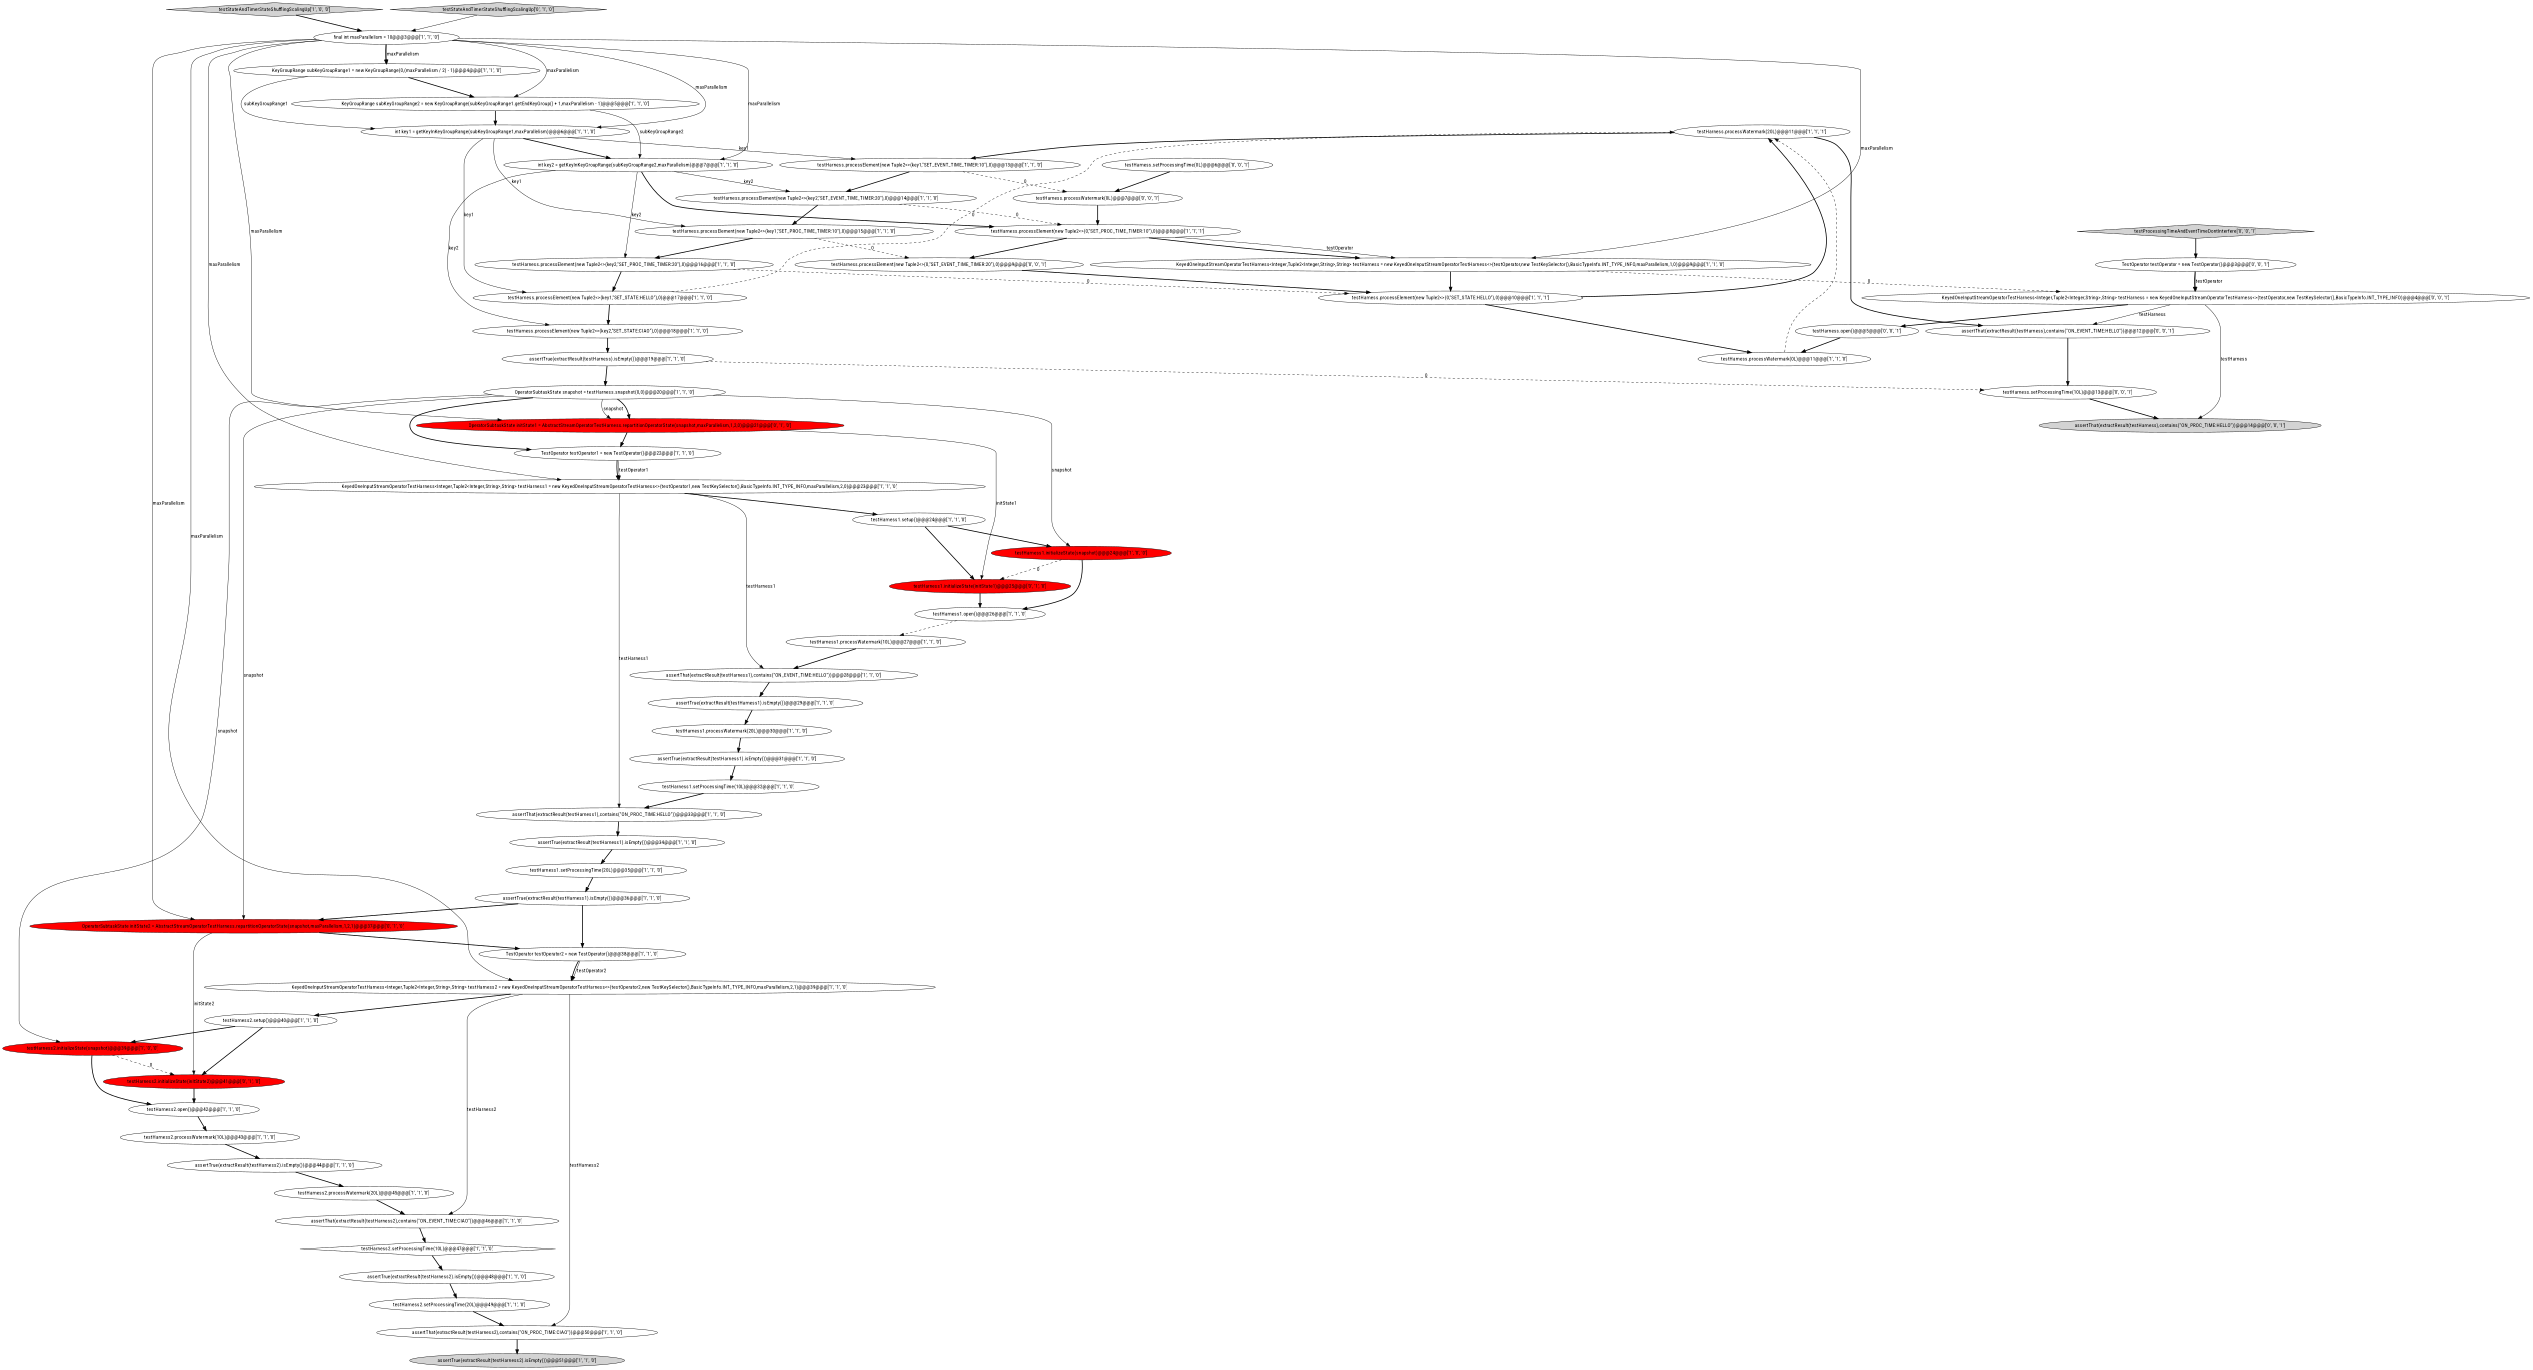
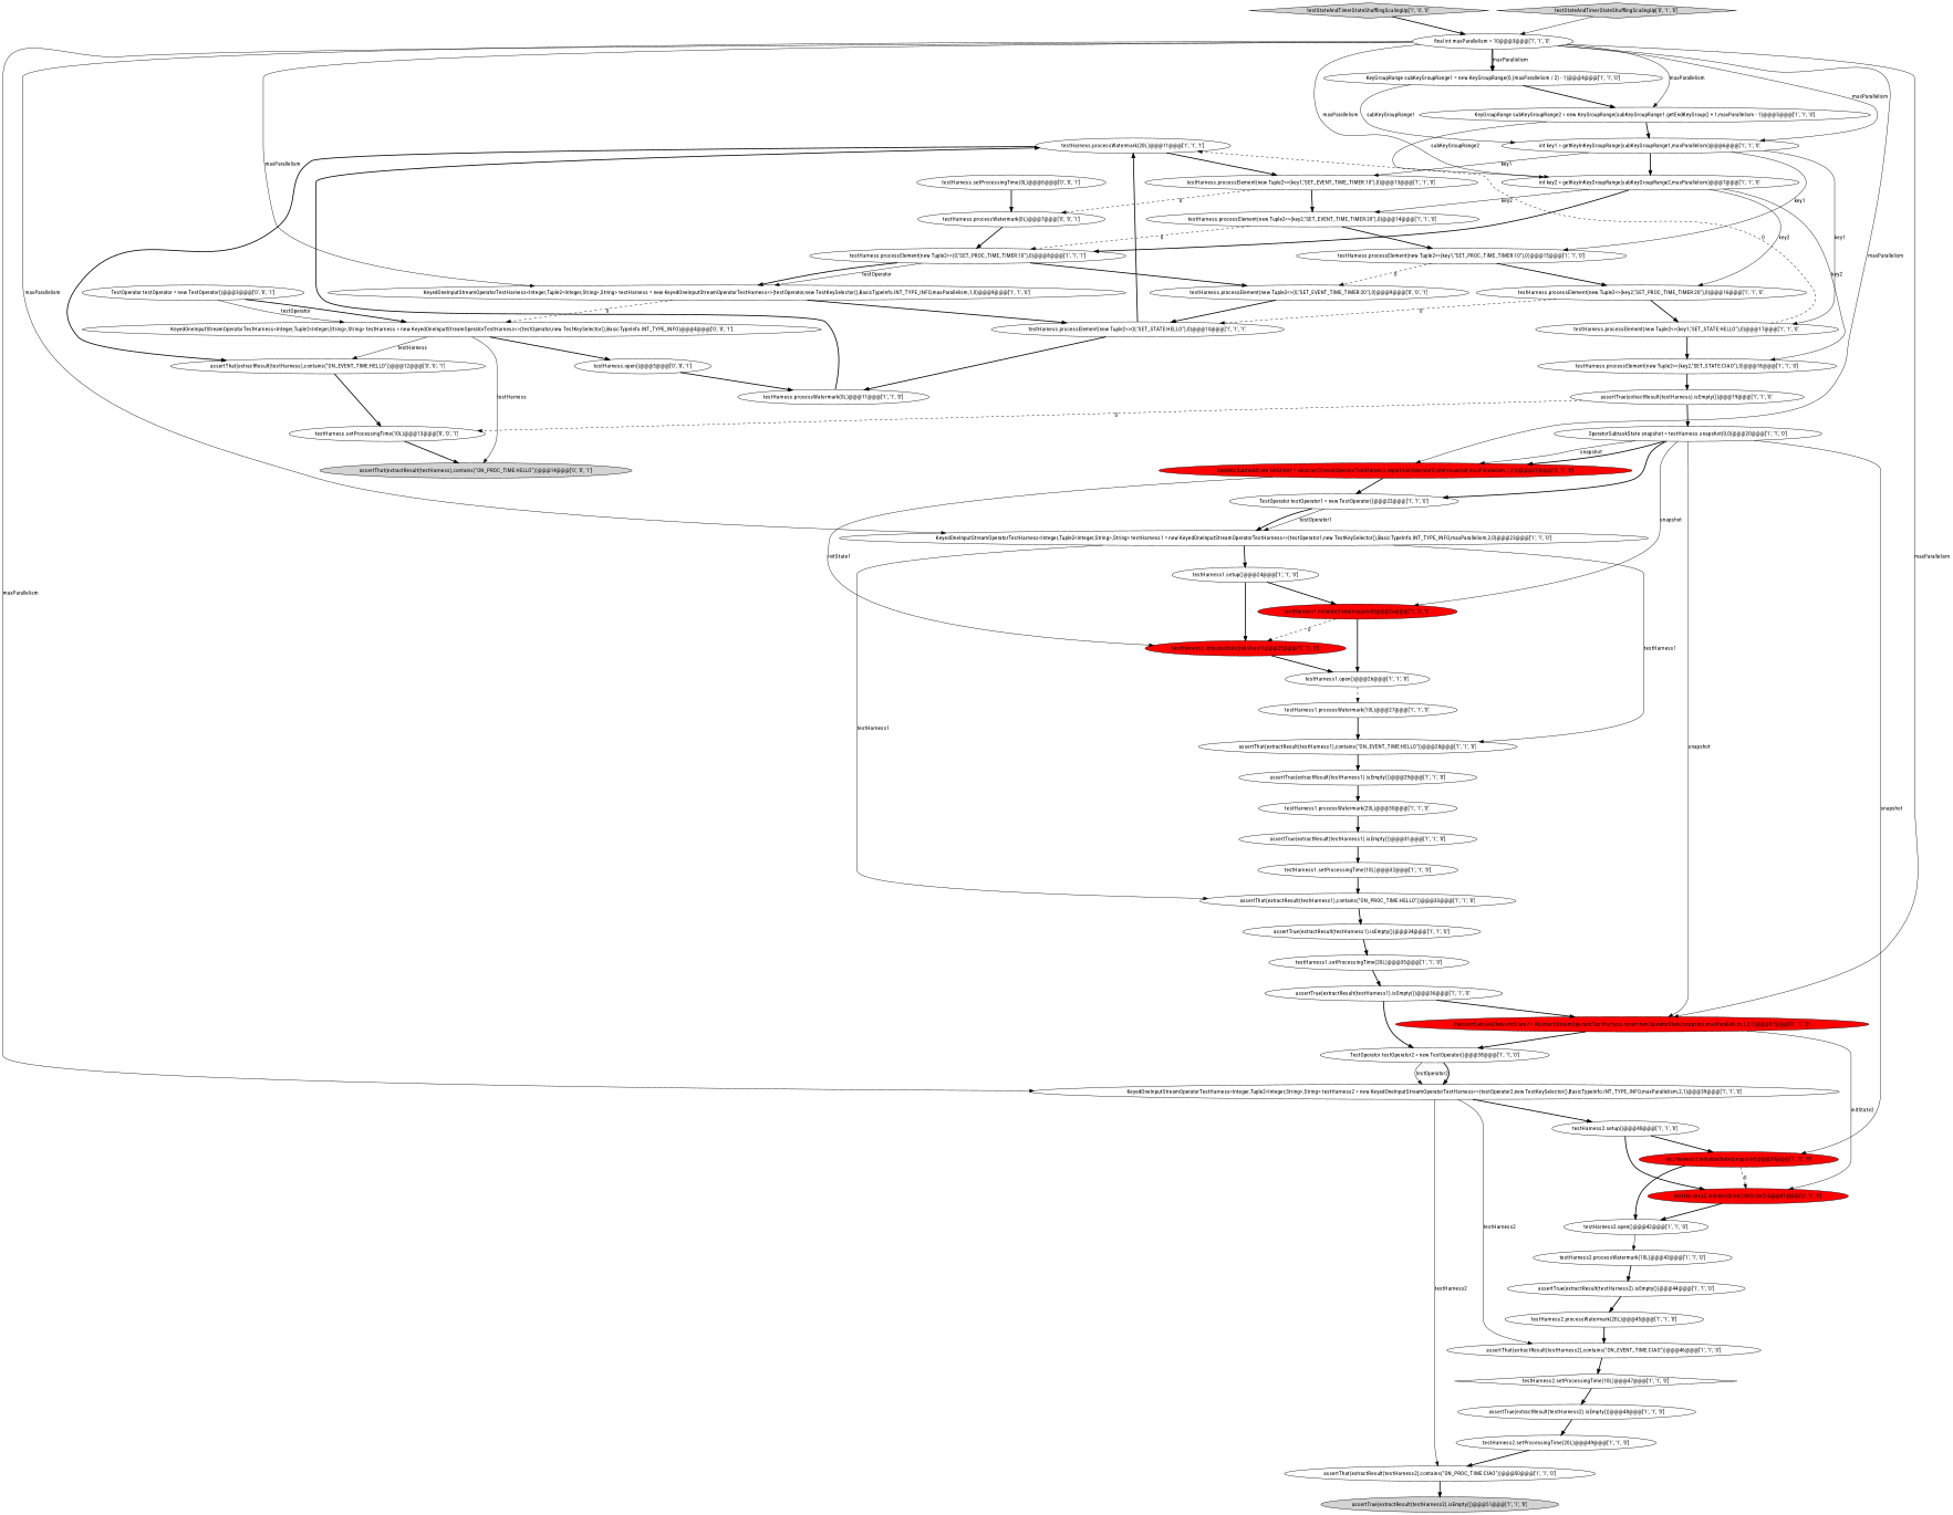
  digraph {
    fontname="Roboto Condensed"
    node [fillcolor=white fontname="Roboto Condensed" shape=ellipse style=filled]
    edge [fontname="Roboto Condensed" style=bold]
    n1 [label="testHarness.processWatermark(20L)@@@11@@@['1', '1', '1']"]
    n2 [label="testHarness.processElement(new Tuple2<>(key1,\"SET_EVENT_TIME_TIMER:10\"),0)@@@13@@@['1', '1', '0']"]
    n3 [label="assertThat(extractResult(testHarness),contains(\"ON_EVENT_TIME:HELLO\"))@@@12@@@['0', '0', '1']"]
    n4 [label="testHarness.processWatermark(0L)@@@7@@@['0', '0', '1']"]
    n5 [label="testHarness.processElement(new Tuple2<>(key2,\"SET_EVENT_TIME_TIMER:20\"),0)@@@14@@@['1', '1', '0']"]
    n6 [label="testHarness.setProcessingTime(10L)@@@13@@@['0', '0', '1']"]
    n7 [label="testHarness1.open()@@@26@@@['1', '1', '0']"]
    n8 [label="testHarness1.processWatermark(10L)@@@27@@@['1', '1', '0']"]
    n9 [label="assertThat(extractResult(testHarness1),contains(\"ON_EVENT_TIME:HELLO\"))@@@28@@@['1', '1', '0']"]
    n10 [label="OperatorSubtaskState snapshot = testHarness.snapshot(0,0)@@@20@@@['1', '1', '0']"]
    n11 [fillcolor=red label="OperatorSubtaskState initState2 = AbstractStreamOperatorTestHarness.repartitionOperatorState(snapshot,maxParallelism,1,2,1)@@@37@@@['0', '1', '0']"]
    n12 [fillcolor=red label="testHarness2.initializeState(snapshot)@@@39@@@['1', '0', '0']"]
    n13 [label="TestOperator testOperator1 = new TestOperator()@@@22@@@['1', '1', '0']"]
    n14 [fillcolor=red label="OperatorSubtaskState initState1 = AbstractStreamOperatorTestHarness.repartitionOperatorState(snapshot,maxParallelism,1,2,0)@@@21@@@['0', '1', '0']"]
    n15 [fillcolor=red label="testHarness1.initializeState(snapshot)@@@24@@@['1', '0', '0']"]
    n16 [fillcolor=red label="testHarness2.initializeState(initState2)@@@41@@@['0', '1', '0']"]
    n17 [label="TestOperator testOperator2 = new TestOperator()@@@38@@@['1', '1', '0']"]
    n18 [label="testHarness2.open()@@@42@@@['1', '1', '0']"]
    n19 [label="KeyedOneInputStreamOperatorTestHarness<Integer,Tuple2<Integer,String>,String> testHarness1 = new KeyedOneInputStreamOperatorTestHarness<>(testOperator1,new TestKeySelector(),BasicTypeInfo.INT_TYPE_INFO,maxParallelism,2,0)@@@23@@@['1', '1', '0']"]
    n20 [fillcolor=red label="testHarness1.initializeState(initState1)@@@25@@@['0', '1', '0']"]
    n21 [label="KeyGroupRange subKeyGroupRange1 = new KeyGroupRange(0,(maxParallelism / 2) - 1)@@@4@@@['1', '1', '0']"]
    n22 [label="KeyGroupRange subKeyGroupRange2 = new KeyGroupRange(subKeyGroupRange1.getEndKeyGroup() + 1,maxParallelism - 1)@@@5@@@['1', '1', '0']"]
    n23 [label="int key1 = getKeyInKeyGroupRange(subKeyGroupRange1,maxParallelism)@@@6@@@['1', '1', '0']"]
    n24 [label="int key2 = getKeyInKeyGroupRange(subKeyGroupRange2,maxParallelism)@@@7@@@['1', '1', '0']"]
    n25 [label="testHarness.processElement(new Tuple2<>(key1,\"SET_PROC_TIME_TIMER:10\"),0)@@@15@@@['1', '1', '0']"]
    n26 [label="testHarness.processElement(new Tuple2<>(key1,\"SET_STATE:HELLO\"),0)@@@17@@@['1', '1', '0']"]
    n27 [fillcolor=lightgray label="testStateAndTimerStateShufflingScalingUp['1', '0', '0']" shape=diamond]
    n28 [label="final int maxParallelism = 10@@@3@@@['1', '1', '0']"]
    n29 [label="KeyedOneInputStreamOperatorTestHarness<Integer,Tuple2<Integer,String>,String> testHarness = new KeyedOneInputStreamOperatorTestHarness<>(testOperator,new TestKeySelector(),BasicTypeInfo.INT_TYPE_INFO,maxParallelism,1,0)@@@9@@@['1', '1', '0']"]
    n30 [label="KeyedOneInputStreamOperatorTestHarness<Integer,Tuple2<Integer,String>,String> testHarness2 = new KeyedOneInputStreamOperatorTestHarness<>(testOperator2,new TestKeySelector(),BasicTypeInfo.INT_TYPE_INFO,maxParallelism,2,1)@@@39@@@['1', '1', '0']"]
    n31 [label="testHarness.processElement(new Tuple2<>(0,\"SET_PROC_TIME_TIMER:10\"),0)@@@8@@@['1', '1', '1']"]
    n32 [label="testHarness2.setProcessingTime(20L)@@@49@@@['1', '1', '0']"]
    n33 [label="assertThat(extractResult(testHarness2),contains(\"ON_PROC_TIME:CIAO\"))@@@50@@@['1', '1', '0']"]
    n34 [fillcolor=lightgray label="assertTrue(extractResult(testHarness2).isEmpty())@@@51@@@['1', '1', '0']"]
    n35 [label="assertTrue(extractResult(testHarness1).isEmpty())@@@29@@@['1', '1', '0']"]
    n36 [label="testHarness1.processWatermark(20L)@@@30@@@['1', '1', '0']"]
    n37 [label="testHarness2.processWatermark(10L)@@@43@@@['1', '1', '0']"]
    n38 [label="assertTrue(extractResult(testHarness1).isEmpty())@@@36@@@['1', '1', '0']"]
    n39 [label="testHarness1.setProcessingTime(20L)@@@35@@@['1', '1', '0']"]
    n40 [label="assertTrue(extractResult(testHarness2).isEmpty())@@@44@@@['1', '1', '0']"]
    n41 [label="testHarness2.processWatermark(20L)@@@45@@@['1', '1', '0']"]
    n42 [label="testHarness.processElement(new Tuple2<>(0,\"SET_STATE:HELLO\"),0)@@@10@@@['1', '1', '1']"]
    n43 [label="testHarness.processWatermark(0L)@@@11@@@['1', '1', '0']"]
    n44 [fillcolor=lightgray label="assertThat(extractResult(testHarness),contains(\"ON_PROC_TIME:HELLO\"))@@@14@@@['0', '0', '1']"]
-   n45 [fillcolor=lightgray label="testProcessingTimeAndEventTimeDontInterfere['0', '0', '1']" shape=diamond]
    n46 [label="TestOperator testOperator = new TestOperator()@@@3@@@['0', '0', '1']"]
    n47 [label="KeyedOneInputStreamOperatorTestHarness<Integer,Tuple2<Integer,String>,String> testHarness = new KeyedOneInputStreamOperatorTestHarness<>(testOperator,new TestKeySelector(),BasicTypeInfo.INT_TYPE_INFO)@@@4@@@['0', '0', '1']"]
    n48 [label="testHarness.processElement(new Tuple2<>(0,\"SET_EVENT_TIME_TIMER:20\"),0)@@@9@@@['0', '0', '1']"]
    n49 [label="assertTrue(extractResult(testHarness1).isEmpty())@@@31@@@['1', '1', '0']"]
    n50 [label="assertTrue(extractResult(testHarness).isEmpty())@@@19@@@['1', '1', '0']"]
    n51 [label="testHarness2.setup()@@@40@@@['1', '1', '0']"]
    n52 [label="testHarness.open()@@@5@@@['0', '0', '1']"]
    n53 [label="assertThat(extractResult(testHarness2),contains(\"ON_EVENT_TIME:CIAO\"))@@@46@@@['1', '1', '0']"]
    n54 [label="testHarness2.setProcessingTime(10L)@@@47@@@['1', '1', '0']" shape=diamond]
    n55 [label="testHarness1.setup()@@@24@@@['1', '1', '0']"]
    n56 [label="assertThat(extractResult(testHarness1),contains(\"ON_PROC_TIME:HELLO\"))@@@33@@@['1', '1', '0']"]
    n57 [label="assertTrue(extractResult(testHarness1).isEmpty())@@@34@@@['1', '1', '0']"]
    n58 [label="assertTrue(extractResult(testHarness2).isEmpty())@@@48@@@['1', '1', '0']"]
    n59 [label="testHarness1.setProcessingTime(10L)@@@32@@@['1', '1', '0']"]
    n60 [label="testHarness.processElement(new Tuple2<>(key2,\"SET_STATE:CIAO\"),0)@@@18@@@['1', '1', '0']"]
    n61 [label="testHarness.processElement(new Tuple2<>(key2,\"SET_PROC_TIME_TIMER:20\"),0)@@@16@@@['1', '1', '0']"]
    n62 [label="testHarness.setProcessingTime(0L)@@@6@@@['0', '0', '1']"]
    n63 [fillcolor=lightgray label="testStateAndTimerStateShufflingScalingUp['0', '1', '0']" shape=diamond]
    n1 -> n2
    n1 -> n3
    n2 -> n4 [label=0 style=dashed]
    n2 -> n5
    n3 -> n6
    n4 -> n31
    n5 -> n25
    n5 -> n31 [label=0 style=dashed]
    n6 -> n44
    n7 -> n8 [style=dashed]
    n8 -> n9
    n9 -> n35
    n10 -> n11 [label=snapshot style=solid]
    n10 -> n12 [label=snapshot style=solid]
    n10 -> n13
    n10 -> n14
    n10 -> n14 [label=snapshot style=solid]
    n10 -> n15 [label=snapshot style=solid]
    n11 -> n16 [label=initState2 style=solid]
    n11 -> n17
    n12 -> n16 [label=0 style=dashed]
    n12 -> n18
    n13 -> n19 [label=testOperator1 style=solid]
    n13 -> n19
    n14 -> n13
    n14 -> n20 [label=initState1 style=solid]
    n15 -> n7
    n15 -> n20 [label=0 style=dashed]
    n16 -> n18
    n17 -> n30 [label=testOperator2 style=solid]
    n17 -> n30
-   n18 -> n37
+   n18 -> n37 [style=solid]
    n19 -> n9 [label=testHarness1 style=solid]
    n19 -> n55
    n19 -> n56 [label=testHarness1 style=solid]
    n20 -> n7
    n21 -> n22
    n21 -> n23 [label=subKeyGroupRange1 style=solid]
    n22 -> n23
    n22 -> n24 [label=subKeyGroupRange2 style=solid]
    n23 -> n2 [label=key1 style=solid]
    n23 -> n24
    n23 -> n25 [label=key1 style=solid]
    n23 -> n26 [label=key1 style=solid]
    n24 -> n5 [label=key2 style=solid]
    n24 -> n31
    n24 -> n60 [label=key2 style=solid]
    n24 -> n61 [label=key2 style=solid]
    n25 -> n48 [label=0 style=dashed]
    n25 -> n61
    n26 -> n1 [label=0 style=dashed]
    n26 -> n60
    n27 -> n28
    n28 -> n11 [label=maxParallelism style=solid]
    n28 -> n14 [label=maxParallelism style=solid]
    n28 -> n19 [label=maxParallelism style=solid]
    n28 -> n21
    n28 -> n21 [label=maxParallelism style=solid]
    n28 -> n22 [label=maxParallelism style=solid]
    n28 -> n23 [label=maxParallelism style=solid]
    n28 -> n24 [label=maxParallelism style=solid]
    n28 -> n29 [label=maxParallelism style=solid]
    n28 -> n30 [label=maxParallelism style=solid]
    n29 -> n42
    n29 -> n47 [label=0 style=dashed]
    n30 -> n33 [label=testHarness2 style=solid]
    n30 -> n51
    n30 -> n53 [label=testHarness2 style=solid]
    n31 -> n29 [label=testOperator style=solid]
    n31 -> n29
    n31 -> n48
    n32 -> n33
    n33 -> n34
    n35 -> n36
    n36 -> n49
    n37 -> n40
    n38 -> n11
    n38 -> n17
    n39 -> n38
    n40 -> n41
    n41 -> n53
    n42 -> n1
    n42 -> n43
-   n43 -> n1 [style=dashed]
-   n45 -> n46
+   n43 -> n1
    n46 -> n47 [label=testOperator style=solid]
    n46 -> n47
    n47 -> n3 [label=testHarness style=solid]
    n47 -> n44 [label=testHarness style=solid]
    n47 -> n52
    n48 -> n42
    n49 -> n59
    n50 -> n6 [label=0 style=dashed]
    n50 -> n10
    n51 -> n12
    n51 -> n16
    n52 -> n43
    n53 -> n54
    n54 -> n58
    n55 -> n15
    n55 -> n20
    n56 -> n57
    n57 -> n39
    n58 -> n32
    n59 -> n56
    n60 -> n50
    n61 -> n26
    n61 -> n42 [label=0 style=dashed]
    n62 -> n4
    n63 -> n28 [style=solid]
  }
